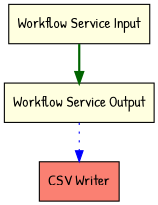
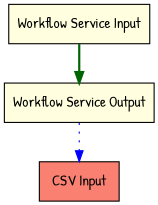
  digraph {
    fontname="Patrick Hand"
    rankdir=TB
    node [fillcolor=lightyellow fontname="Patrick Hand" shape=box style=filled]
    edge [fontname="Patrick Hand"]
    n1 [label="Workflow Service Input"]
    n2 [label="Workflow Service Output"]
-   n3 [fillcolor=salmon label="CSV Writer"]
+   n3 [fillcolor=salmon label="CSV Input"]
    n1 -> n2 [color=darkgreen style=bold]
    n2 -> n3 [color=blue style=dotted]
  }
